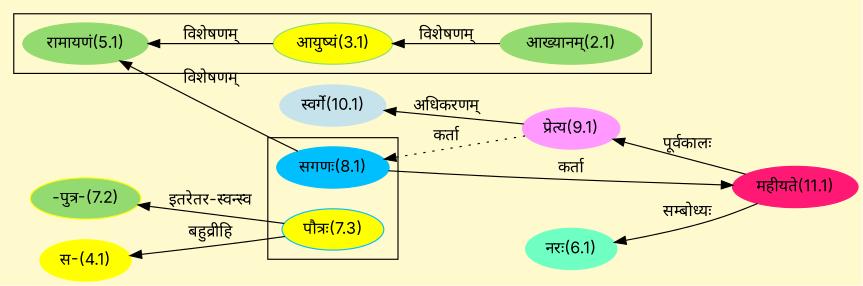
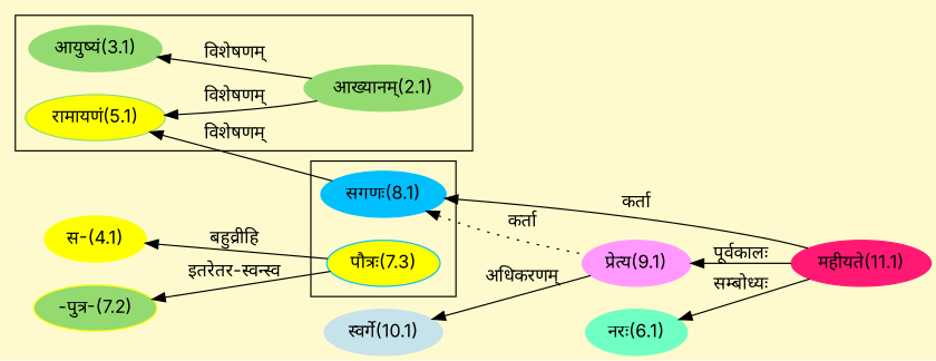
  digraph {
    bgcolor=lemonchiffon1
    compound=true
    fontname=Inter
    rankdir=LR
    node [color="#93DB70" fontname=Inter style=filled]
    edge [dir=back fontname=Inter]
    n1 [label="आख्यानम्(2.1)"]
-   n2 [label="आयुष्यं(3.1)" fillcolor="#FFFF00"]
-   n3 [label="रामायणं(5.1)"]
+   n2 [label="आयुष्यं(3.1)"]
+   n3 [label="रामायणं(5.1)" fillcolor="#FFFF00"]
    n4 [color="#00BFFF" fillcolor="#FFFF00" label="पौत्रः(7.3)"]
    n5 [color="#00BFFF" label="सगणः(8.1)"]
    n6 [color="#FF1975" label="महीयते(11.1)"]
    n7 [color="#FF99FF" label="प्रेत्य(9.1)"]
    n8 [color="#6FFFC3" label="नरः(6.1)"]
    n9 [color="#FFFF00" label="स-(4.1)"]
    n10 [color="#FFFF00" fillcolor="#93DB70" label="-पुत्र-(7.2)"]
    n11 [color="#C6E2EB" label="स्वर्गे(10.1)"]
    subgraph cluster_1 {
      n1
      n2
      n3
    }
    subgraph cluster_2 {
      n4
      n5
    }
    n2 -> n1 [label="विशेषणम्"]
-   n3 -> n2 [label="विशेषणम्"]
+   n3 -> n1 [label="विशेषणम्"]
    n3 -> n5 [label="विशेषणम्"]
-   n6 -> n5 [label="कर्ता"]
+   n5 -> n6 [label="कर्ता"]
    n5 -> n7 [label="कर्ता" style=dotted]
    n7 -> n6 [label="पूर्वकालः"]
    n8 -> n6 [label="सम्बोध्यः"]
    n9 -> n4 [label="बहुव्रीहि"]
    n10 -> n4 [label="इतरेतर-स्वन्स्व"]
    n11 -> n7 [label="अधिकरणम्"]
  }
